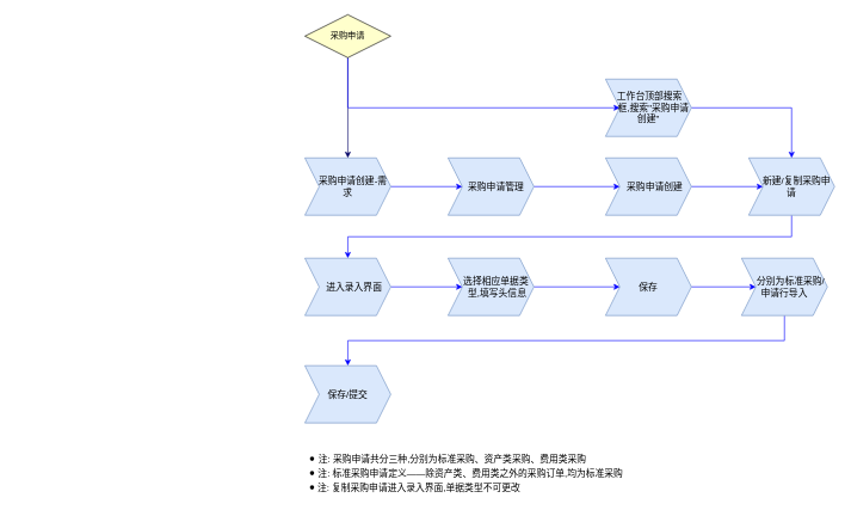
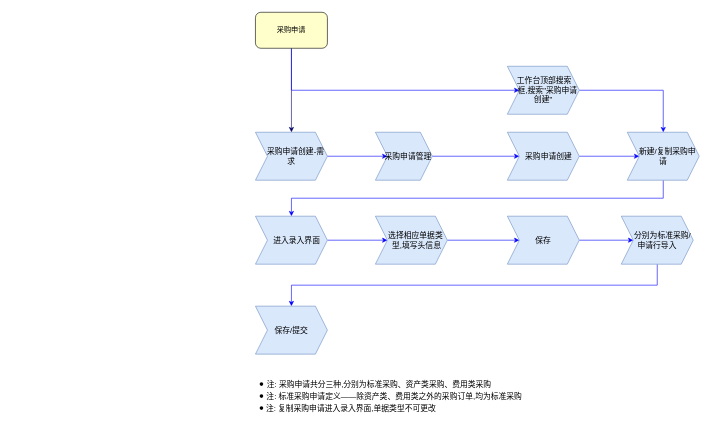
  <mxCell id="0" />
  <mxCell id="1" parent="0" />
  <mxCell id="2" style="edgeStyle=orthogonalEdgeStyle;rounded=0;orthogonalLoop=1;jettySize=auto;html=1;exitX=1;exitY=0.5;exitDx=0;exitDy=0;strokeColor=#0000FF;fontSize=13;" edge="1" parent="1" source="3" target="8"><mxGeometry relative="1" as="geometry" /></mxCell>
  <mxCell id="3" value="&lt;font style=&quot;vertical-align: inherit; font-size: 13px;&quot;&gt;&lt;font style=&quot;vertical-align: inherit; font-size: 13px;&quot;&gt;&lt;font style=&quot;vertical-align: inherit; font-size: 13px;&quot;&gt;&lt;font style=&quot;vertical-align: inherit; font-size: 13px;&quot;&gt;&lt;font style=&quot;vertical-align: inherit; font-size: 13px;&quot;&gt;&lt;font style=&quot;vertical-align: inherit; font-size: 13px;&quot;&gt;&lt;font style=&quot;vertical-align: inherit; font-size: 13px;&quot;&gt;&lt;font style=&quot;vertical-align: inherit; font-size: 13px;&quot;&gt;&amp;nbsp; &amp;nbsp; 采购申请创建-需求&lt;/font&gt;&lt;/font&gt;&lt;/font&gt;&lt;/font&gt;&lt;/font&gt;&lt;/font&gt;&lt;/font&gt;&lt;/font&gt;" style="shape=step;perimeter=stepPerimeter;whiteSpace=wrap;html=1;fixedSize=1;fillColor=#dae8fc;strokeColor=#6c8ebf;fontSize=13;" vertex="1" parent="1"><mxGeometry x="20" y="220" width="120" height="80" as="geometry" /></mxCell>
  <mxCell id="4" style="edgeStyle=orthogonalEdgeStyle;rounded=0;orthogonalLoop=1;jettySize=auto;html=1;exitX=0.5;exitY=1;exitDx=0;exitDy=0;strokeColor=#000066;" edge="1" parent="1" source="6"><mxGeometry relative="1" as="geometry"><mxPoint x="80" y="220" as="targetPoint" /><Array as="points"><mxPoint x="80" y="150" /><mxPoint x="80" y="150" /></Array></mxGeometry></mxCell>
  <mxCell id="5" style="edgeStyle=orthogonalEdgeStyle;rounded=0;orthogonalLoop=1;jettySize=auto;html=1;exitX=0.5;exitY=1;exitDx=0;exitDy=0;strokeColor=#0000FF;fontSize=13;" edge="1" parent="1" source="6" target="27"><mxGeometry relative="1" as="geometry"><mxPoint x="340" y="210" as="targetPoint" /><Array as="points"><mxPoint x="80" y="150" /></Array></mxGeometry></mxCell>
- <mxCell id="6" value="&lt;font style=&quot;vertical-align: inherit;&quot;&gt;&lt;font style=&quot;vertical-align: inherit;&quot;&gt;&lt;font style=&quot;vertical-align: inherit;&quot;&gt;&lt;font style=&quot;vertical-align: inherit;&quot;&gt;&lt;font style=&quot;vertical-align: inherit;&quot;&gt;&lt;font style=&quot;vertical-align: inherit;&quot;&gt;&lt;font style=&quot;vertical-align: inherit;&quot;&gt;&lt;font style=&quot;vertical-align: inherit;&quot;&gt;&lt;font style=&quot;vertical-align: inherit;&quot;&gt;&lt;font style=&quot;vertical-align: inherit;&quot;&gt;&lt;font style=&quot;vertical-align: inherit;&quot;&gt;&lt;font style=&quot;vertical-align: inherit;&quot;&gt;采购申请&lt;/font&gt;&lt;/font&gt;&lt;/font&gt;&lt;/font&gt;&lt;/font&gt;&lt;/font&gt;&lt;/font&gt;&lt;/font&gt;&lt;/font&gt;&lt;/font&gt;&lt;/font&gt;&lt;/font&gt;" style="rhombus;whiteSpace=wrap;html=1;fillColor=#FFFFCC;" vertex="1" parent="1"><mxGeometry x="20" y="20" width="120" height="60" as="geometry" /></mxCell>
+ <mxCell id="6" value="&lt;font style=&quot;vertical-align: inherit;&quot;&gt;&lt;font style=&quot;vertical-align: inherit;&quot;&gt;&lt;font style=&quot;vertical-align: inherit;&quot;&gt;&lt;font style=&quot;vertical-align: inherit;&quot;&gt;&lt;font style=&quot;vertical-align: inherit;&quot;&gt;&lt;font style=&quot;vertical-align: inherit;&quot;&gt;&lt;font style=&quot;vertical-align: inherit;&quot;&gt;&lt;font style=&quot;vertical-align: inherit;&quot;&gt;&lt;font style=&quot;vertical-align: inherit;&quot;&gt;&lt;font style=&quot;vertical-align: inherit;&quot;&gt;&lt;font style=&quot;vertical-align: inherit;&quot;&gt;&lt;font style=&quot;vertical-align: inherit;&quot;&gt;采购申请&lt;/font&gt;&lt;/font&gt;&lt;/font&gt;&lt;/font&gt;&lt;/font&gt;&lt;/font&gt;&lt;/font&gt;&lt;/font&gt;&lt;/font&gt;&lt;/font&gt;&lt;/font&gt;&lt;/font&gt;" style="rounded=1;whiteSpace=wrap;html=1;fillColor=#FFFFCC;" vertex="1" parent="1"><mxGeometry x="20" y="20" width="120" height="60" as="geometry" /></mxCell>
  <mxCell id="7" style="edgeStyle=orthogonalEdgeStyle;rounded=0;orthogonalLoop=1;jettySize=auto;html=1;exitX=1;exitY=0.5;exitDx=0;exitDy=0;strokeColor=#0000FF;fontSize=13;" edge="1" parent="1" source="8" target="10"><mxGeometry relative="1" as="geometry" /></mxCell>
- <mxCell id="8" value="&lt;font style=&quot;vertical-align: inherit;&quot;&gt;&lt;font style=&quot;vertical-align: inherit;&quot;&gt;&lt;font style=&quot;vertical-align: inherit;&quot;&gt;&lt;font style=&quot;vertical-align: inherit; font-size: 13px;&quot;&gt;&amp;nbsp; &amp;nbsp; 采购申请管理&lt;/font&gt;&lt;/font&gt;&lt;/font&gt;&lt;/font&gt;" style="shape=step;perimeter=stepPerimeter;whiteSpace=wrap;html=1;fixedSize=1;fillColor=#dae8fc;strokeColor=#6c8ebf;" vertex="1" parent="1"><mxGeometry x="220" y="220" width="120" height="80" as="geometry" /></mxCell>
+ <mxCell id="8" value="&lt;font style=&quot;vertical-align: inherit;&quot;&gt;&lt;font style=&quot;vertical-align: inherit;&quot;&gt;&lt;font style=&quot;vertical-align: inherit;&quot;&gt;&lt;font style=&quot;vertical-align: inherit; font-size: 13px;&quot;&gt;&amp;nbsp; &amp;nbsp; 采购申请管理&lt;/font&gt;&lt;/font&gt;&lt;/font&gt;&lt;/font&gt;" style="shape=step;perimeter=stepPerimeter;whiteSpace=wrap;html=1;fixedSize=1;fillColor=#dae8fc;strokeColor=#6c8ebf;" vertex="1" parent="1"><mxGeometry x="220" y="220" width="95" height="80" as="geometry" /></mxCell>
  <mxCell id="9" style="edgeStyle=orthogonalEdgeStyle;rounded=0;orthogonalLoop=1;jettySize=auto;html=1;exitX=1;exitY=0.5;exitDx=0;exitDy=0;entryX=0;entryY=0.5;entryDx=0;entryDy=0;strokeColor=#0000FF;fontSize=13;" edge="1" parent="1" source="10" target="12"><mxGeometry relative="1" as="geometry" /></mxCell>
  <mxCell id="10" value="&lt;font style=&quot;vertical-align: inherit;&quot;&gt;&lt;font style=&quot;vertical-align: inherit;&quot;&gt;&lt;font style=&quot;vertical-align: inherit;&quot;&gt;&lt;font style=&quot;vertical-align: inherit; font-size: 13px;&quot;&gt;&amp;nbsp; &amp;nbsp; &amp;nbsp;采购申请创建&lt;/font&gt;&lt;/font&gt;&lt;/font&gt;&lt;/font&gt;" style="shape=step;perimeter=stepPerimeter;whiteSpace=wrap;html=1;fixedSize=1;fillColor=#dae8fc;strokeColor=#6c8ebf;" vertex="1" parent="1"><mxGeometry x="440" y="220" width="120" height="80" as="geometry" /></mxCell>
  <mxCell id="11" style="edgeStyle=orthogonalEdgeStyle;rounded=0;orthogonalLoop=1;jettySize=auto;html=1;exitX=0.5;exitY=1;exitDx=0;exitDy=0;strokeColor=#0000FF;fontSize=13;" edge="1" parent="1" source="12" target="14"><mxGeometry relative="1" as="geometry" /></mxCell>
  <mxCell id="12" value="&lt;font style=&quot;vertical-align: inherit;&quot;&gt;&lt;font style=&quot;vertical-align: inherit;&quot;&gt;&lt;font style=&quot;vertical-align: inherit;&quot;&gt;&lt;font style=&quot;vertical-align: inherit; font-size: 13px;&quot;&gt;&amp;nbsp; &amp;nbsp; 新建/复制采购申请&lt;/font&gt;&lt;/font&gt;&lt;/font&gt;&lt;/font&gt;" style="shape=step;perimeter=stepPerimeter;whiteSpace=wrap;html=1;fixedSize=1;fillColor=#dae8fc;strokeColor=#6c8ebf;" vertex="1" parent="1"><mxGeometry x="640" y="220" width="120" height="80" as="geometry" /></mxCell>
  <mxCell id="13" style="edgeStyle=orthogonalEdgeStyle;rounded=0;orthogonalLoop=1;jettySize=auto;html=1;exitX=1;exitY=0.5;exitDx=0;exitDy=0;strokeColor=#0000FF;fontSize=13;" edge="1" parent="1" source="14" target="16"><mxGeometry relative="1" as="geometry" /></mxCell>
  <mxCell id="14" value="&amp;nbsp; &amp;nbsp; &amp;nbsp;进入录入界面" style="shape=step;perimeter=stepPerimeter;whiteSpace=wrap;html=1;fixedSize=1;fillColor=#dae8fc;strokeColor=#6c8ebf;fontSize=13;" vertex="1" parent="1"><mxGeometry x="20" y="360" width="120" height="80" as="geometry" /></mxCell>
  <mxCell id="15" style="edgeStyle=orthogonalEdgeStyle;rounded=0;orthogonalLoop=1;jettySize=auto;html=1;exitX=1;exitY=0.5;exitDx=0;exitDy=0;strokeColor=#0000FF;fontSize=13;" edge="1" parent="1" source="16" target="20"><mxGeometry relative="1" as="geometry" /></mxCell>
  <mxCell id="16" value="&lt;span style=&quot;font-size: 13px;&quot;&gt;&amp;nbsp; &amp;nbsp; &amp;nbsp;选择相应单据类&amp;nbsp; &amp;nbsp; &amp;nbsp; &amp;nbsp;型,填写头信息&lt;/span&gt;" style="shape=step;perimeter=stepPerimeter;whiteSpace=wrap;html=1;fixedSize=1;fillColor=#dae8fc;strokeColor=#6c8ebf;" vertex="1" parent="1"><mxGeometry x="220" y="360" width="120" height="80" as="geometry" /></mxCell>
  <mxCell id="17" value="                                                                                                             注: 采购申请共分三种,分别为标准采购、资产类采购、费用类采购" style="shape=waypoint;sketch=0;size=6;pointerEvents=1;points=[];fillColor=none;resizable=0;rotatable=0;perimeter=centerPerimeter;snapToPoint=1;fontSize=13;" vertex="1" parent="1"><mxGeometry x="20" y="630" width="20" height="20" as="geometry" /></mxCell>
  <mxCell id="18" value="                                                                                                                           注: 标准采购申请定义——除资产类、费用类之外的采购订单,均为标准采购" style="shape=waypoint;sketch=0;fillStyle=solid;size=6;pointerEvents=1;points=[];fillColor=none;resizable=0;rotatable=0;perimeter=centerPerimeter;snapToPoint=1;fontSize=13;" vertex="1" parent="1"><mxGeometry x="20" y="650" width="20" height="20" as="geometry" /></mxCell>
  <mxCell id="19" style="edgeStyle=orthogonalEdgeStyle;rounded=0;orthogonalLoop=1;jettySize=auto;html=1;exitX=1;exitY=0.5;exitDx=0;exitDy=0;strokeColor=#0000FF;fontSize=13;" edge="1" parent="1" source="20" target="22"><mxGeometry relative="1" as="geometry" /></mxCell>
  <mxCell id="20" value="&lt;span style=&quot;font-size: 13px;&quot;&gt;保存&lt;/span&gt;" style="shape=step;perimeter=stepPerimeter;whiteSpace=wrap;html=1;fixedSize=1;fillColor=#dae8fc;strokeColor=#6c8ebf;" vertex="1" parent="1"><mxGeometry x="440" y="360" width="120" height="80" as="geometry" /></mxCell>
  <mxCell id="21" style="edgeStyle=orthogonalEdgeStyle;rounded=0;orthogonalLoop=1;jettySize=auto;html=1;exitX=0.5;exitY=1;exitDx=0;exitDy=0;strokeColor=#0000FF;fontSize=13;" edge="1" parent="1" source="22" target="24"><mxGeometry relative="1" as="geometry" /></mxCell>
  <mxCell id="22" value="&lt;span style=&quot;font-size: 13px;&quot;&gt;&amp;nbsp; &amp;nbsp; &amp;nbsp;分别为标准采购/申请行导入&lt;/span&gt;" style="shape=step;perimeter=stepPerimeter;whiteSpace=wrap;html=1;fixedSize=1;fillColor=#dae8fc;strokeColor=#6c8ebf;" vertex="1" parent="1"><mxGeometry x="630" y="360" width="120" height="80" as="geometry" /></mxCell>
  <mxCell id="23" style="edgeStyle=orthogonalEdgeStyle;rounded=0;orthogonalLoop=1;jettySize=auto;html=1;strokeColor=#000066;fontSize=13;" edge="1" parent="1" source="17" target="17"><mxGeometry relative="1" as="geometry" /></mxCell>
  <mxCell id="24" value="&lt;span style=&quot;font-size: 13px;&quot;&gt;保存/提交&lt;/span&gt;" style="shape=step;perimeter=stepPerimeter;whiteSpace=wrap;html=1;fixedSize=1;fillColor=#dae8fc;strokeColor=#6c8ebf;" vertex="1" parent="1"><mxGeometry x="20" y="510" width="120" height="80" as="geometry" /></mxCell>
  <mxCell id="25" value="                                                                                   注: 复制采购申请进入录入界面,单据类型不可更改" style="shape=waypoint;sketch=0;fillStyle=solid;size=6;pointerEvents=1;points=[];fillColor=none;resizable=0;rotatable=0;perimeter=centerPerimeter;snapToPoint=1;fontSize=13;" vertex="1" parent="1"><mxGeometry x="20" y="670" width="20" height="20" as="geometry" /></mxCell>
  <mxCell id="26" style="edgeStyle=orthogonalEdgeStyle;rounded=0;orthogonalLoop=1;jettySize=auto;html=1;exitX=1;exitY=0.5;exitDx=0;exitDy=0;entryX=0.5;entryY=0;entryDx=0;entryDy=0;strokeColor=#0000FF;fontSize=13;" edge="1" parent="1" source="27" target="12"><mxGeometry relative="1" as="geometry" /></mxCell>
  <mxCell id="27" value="&lt;span style=&quot;font-size: 13px;&quot;&gt;&amp;nbsp; &amp;nbsp; 工作台顶部搜索&amp;nbsp; &amp;nbsp; &amp;nbsp; &amp;nbsp; 框,搜索&quot;采购申请创建&quot;&lt;/span&gt;" style="shape=step;perimeter=stepPerimeter;whiteSpace=wrap;html=1;fixedSize=1;fillColor=#dae8fc;strokeColor=#6c8ebf;" vertex="1" parent="1"><mxGeometry x="440" y="110" width="120" height="80" as="geometry" /></mxCell>
